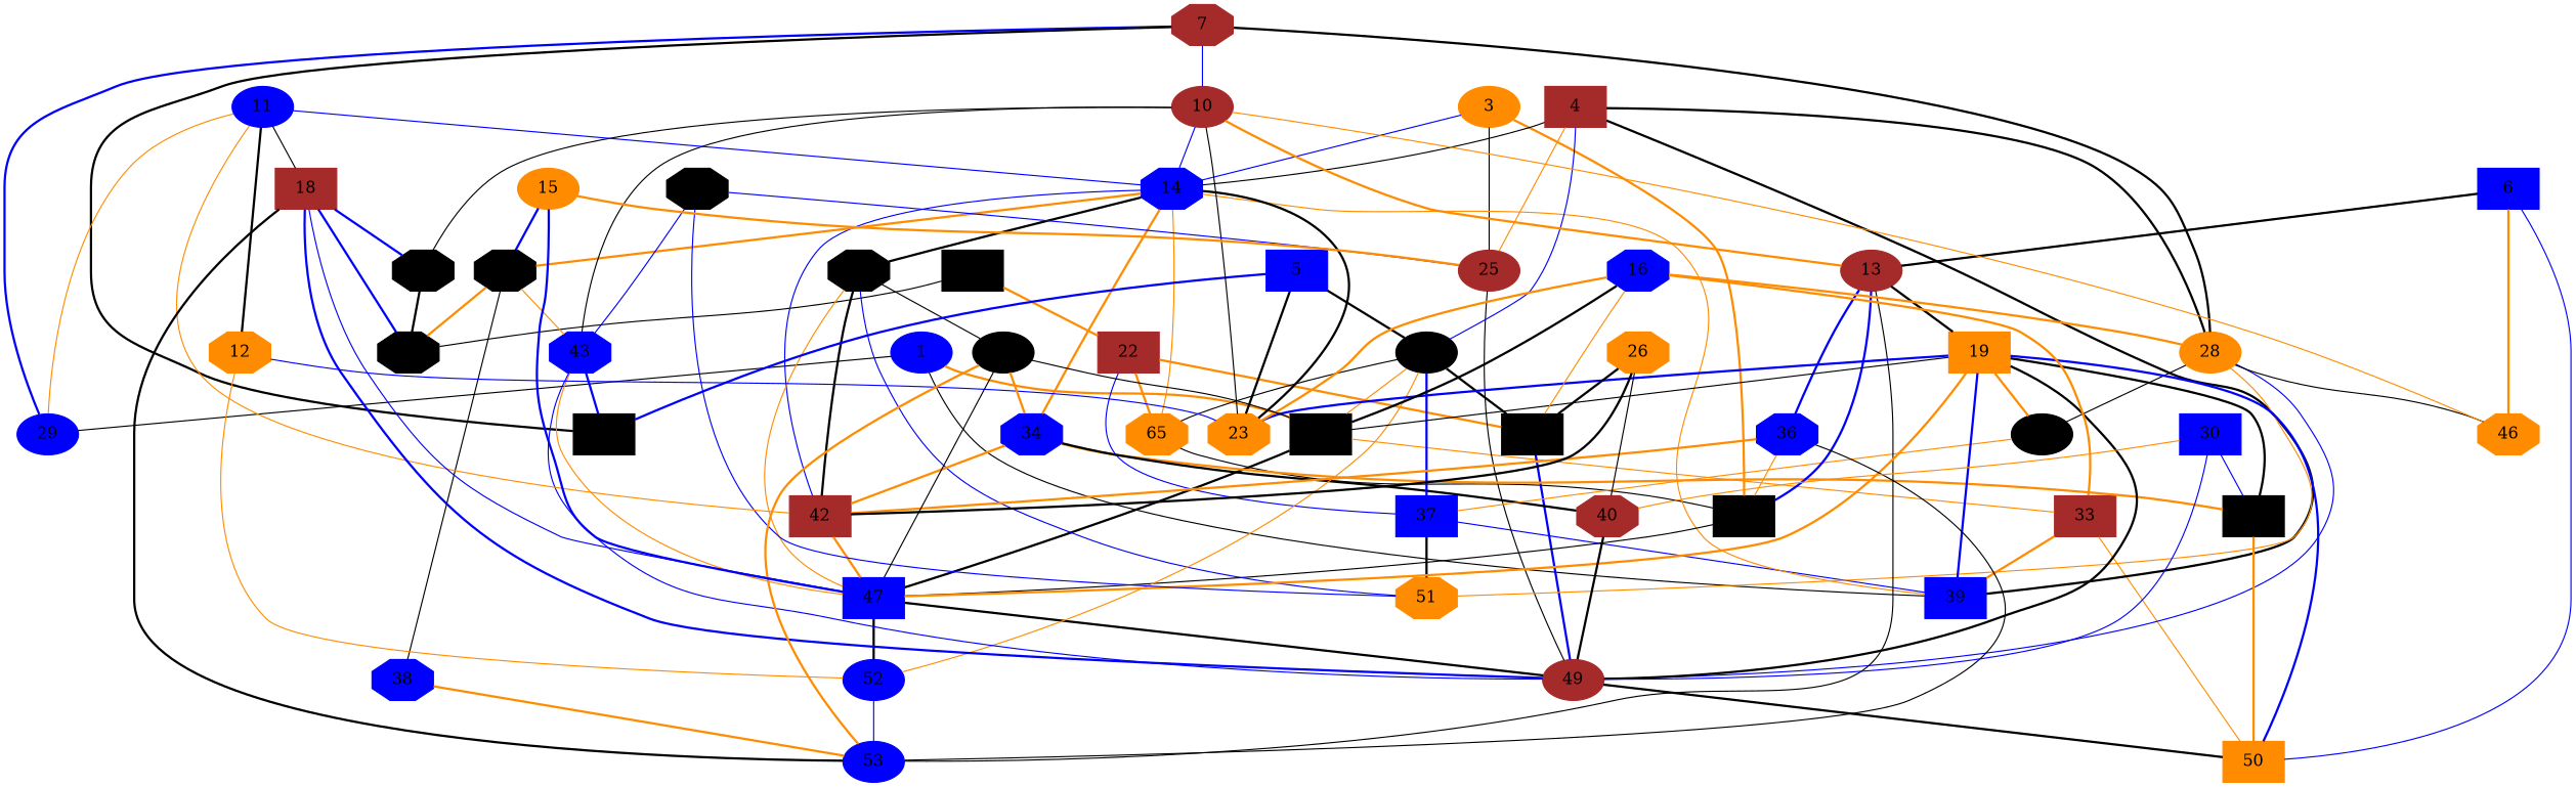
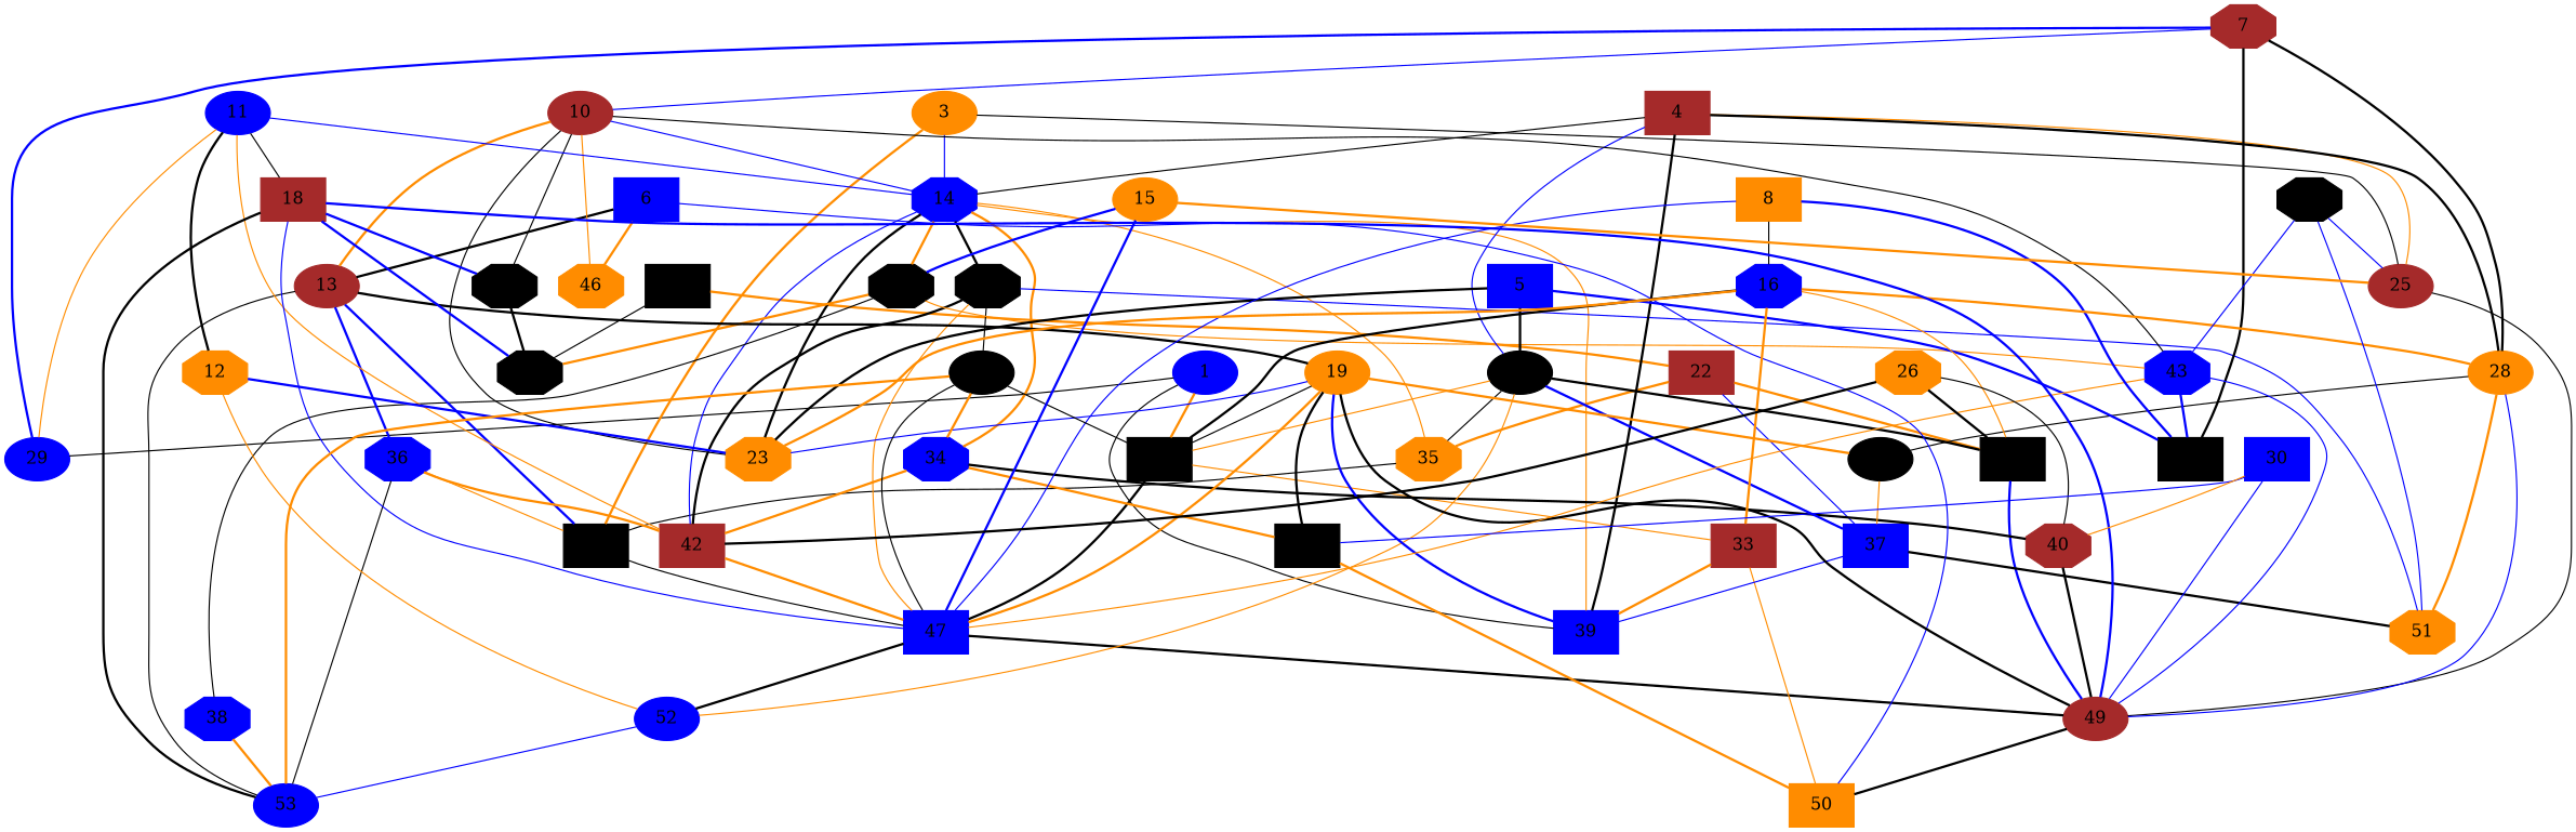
  graph {
    node [color=blue shape=box style=filled]
    edge [color=black style=bold weight=1.0]
    1 [shape=ellipse]
    29 [shape=ellipse]
    32 [color=black]
    39
    47
    33 [color=brown]
    2 [color=black]
    22 [color=brown]
    45 [color=black shape=octagon]
-   35 [color=darkorange shape=octagon label=65]
+   35 [color=darkorange shape=octagon]
    48 [color=black]
    37
    3 [color=darkorange shape=ellipse]
    14 [shape=octagon]
    25 [color=brown shape=ellipse]
    41 [color=black]
    23 [color=darkorange shape=octagon]
    42 [color=brown]
    17 [color=black shape=octagon]
    24 [color=black shape=octagon]
    34 [shape=octagon]
    49 [color=brown shape=ellipse]
    4 [color=brown]
    21 [color=black shape=ellipse]
    28 [color=darkorange shape=ellipse]
    52 [shape=ellipse]
    46 [color=darkorange shape=octagon]
    51 [color=darkorange shape=octagon]
    31 [color=black shape=ellipse]
    5
    54 [color=black]
    13 [color=brown shape=ellipse]
    6
    50 [color=darkorange]
-   19 [color=darkorange]
+   19 [color=darkorange shape=ellipse]
    36 [shape=octagon]
    53 [shape=ellipse]
    7 [color=brown shape=octagon]
    10 [color=brown shape=ellipse]
    43 [shape=octagon]
    20 [color=black shape=octagon]
+   8 [color=darkorange]
    16 [shape=octagon]
    9 [color=black shape=octagon]
    11 [shape=ellipse]
    12 [color=darkorange shape=octagon]
    18 [color=brown]
    44 [color=black]
    27 [color=black shape=ellipse]
    38 [shape=octagon]
    40 [color=brown shape=octagon]
    15 [color=darkorange shape=ellipse]
    26 [color=darkorange shape=octagon]
    30
    1 -- 29 [style=solid]
    1 -- 32 [color=darkorange]
    1 -- 39 [style=solid weight=2.0]
    32 -- 47
    32 -- 33 [color=darkorange style=solid]
    47 -- 49
    47 -- 52
    33 -- 39 [color=darkorange]
    33 -- 50 [color=darkorange style=solid]
    2 -- 22 [color=darkorange]
    2 -- 45 [style=solid]
    22 -- 35 [color=darkorange]
    22 -- 48 [color=darkorange]
    22 -- 37 [color=blue style=solid]
    35 -- 41 [style=solid]
    48 -- 49 [color=blue]
    37 -- 39 [color=blue style=solid]
    37 -- 51
    3 -- 14 [color=blue style=solid]
    3 -- 25 [style=solid]
    3 -- 41 [color=darkorange]
    14 -- 39 [color=darkorange style=solid]
    14 -- 35 [color=darkorange style=solid]
    14 -- 23
    14 -- 42 [color=blue style=solid]
    14 -- 17
    14 -- 24 [color=darkorange]
    14 -- 34 [color=darkorange]
    25 -- 49 [style=solid]
    41 -- 47 [style=solid]
    42 -- 47 [color=darkorange]
    17 -- 47 [color=darkorange style=solid]
    17 -- 42
    17 -- 51 [color=blue style=solid]
    17 -- 27 [style=solid]
    24 -- 45 [color=darkorange]
    24 -- 43 [color=darkorange style=solid]
    24 -- 38 [style=solid]
    34 -- 42 [color=darkorange]
    34 -- 44 [color=darkorange]
    34 -- 40
    49 -- 50
    4 -- 39
    4 -- 14 [style=solid]
    4 -- 25 [color=darkorange style=solid]
    4 -- 21 [color=blue style=solid]
    4 -- 28
    21 -- 32 [color=darkorange style=solid]
    21 -- 35 [style=solid]
    21 -- 48
    21 -- 37 [color=blue]
    21 -- 52 [color=darkorange style=solid]
    28 -- 49 [color=blue style=solid]
-   28 -- 46 [style=solid]
-   28 -- 51 [color=darkorange style=solid]
+   28 -- 51 [color=darkorange]
    28 -- 31 [style=solid]
    52 -- 53 [color=blue style=solid]
    31 -- 37 [color=darkorange style=solid]
    5 -- 23
    5 -- 21
    5 -- 54 [color=blue]
    13 -- 41 [color=blue]
    13 -- 19
    13 -- 36 [color=blue]
    13 -- 53 [style=solid]
    6 -- 46 [color=darkorange]
    6 -- 13
    6 -- 50 [color=blue style=solid]
    19 -- 32 [style=solid]
    19 -- 39 [color=blue]
    19 -- 47 [color=darkorange]
-   19 -- 23 [color=blue]
+   19 -- 23 [color=blue style=solid]
    19 -- 49
    19 -- 31 [color=darkorange]
-   19 -- 50 [color=blue]
    19 -- 44
    36 -- 41 [color=darkorange style=solid]
    36 -- 42 [color=darkorange]
    36 -- 53 [style=solid weight=2.0]
    7 -- 29 [color=blue]
    7 -- 28 [weight=2.0]
    7 -- 54
    7 -- 10 [color=blue style=solid]
    10 -- 14 [color=blue style=solid]
    10 -- 23 [style=solid]
    10 -- 46 [color=darkorange style=solid]
    10 -- 13 [color=darkorange]
    10 -- 43 [style=solid]
    10 -- 20 [style=solid]
    43 -- 47 [color=darkorange style=solid]
    43 -- 49 [color=blue style=solid]
    43 -- 54 [color=blue]
    20 -- 45
+   8 -- 47 [color=blue style=solid]
+   8 -- 54 [color=blue]
+   8 -- 16 [style=solid]
    16 -- 32
    16 -- 33 [color=darkorange]
    16 -- 48 [color=darkorange style=solid]
    16 -- 23 [color=darkorange]
    16 -- 28 [color=darkorange]
    9 -- 25 [color=blue style=solid]
    9 -- 51 [color=blue style=solid]
    9 -- 43 [color=blue style=solid]
    11 -- 29 [color=darkorange style=solid]
    11 -- 14 [color=blue style=solid]
    11 -- 42 [color=darkorange style=solid]
    11 -- 12
    11 -- 18 [style=solid weight=2.0]
-   12 -- 23 [color=blue style=solid]
+   12 -- 23 [color=blue]
    12 -- 52 [color=darkorange style=solid]
    18 -- 47 [color=blue style=solid]
    18 -- 45 [color=blue]
    18 -- 49 [color=blue]
    18 -- 53
    18 -- 20 [color=blue weight=2.0]
    44 -- 50 [color=darkorange]
    27 -- 32 [style=solid]
    27 -- 47 [style=solid]
    27 -- 34 [color=darkorange]
    27 -- 53 [color=darkorange]
    38 -- 53 [color=darkorange]
    40 -- 49
    15 -- 47 [color=blue]
    15 -- 25 [color=darkorange]
    15 -- 24 [color=blue]
    26 -- 48
    26 -- 42
    26 -- 40 [style=solid]
    30 -- 49 [color=blue style=solid]
    30 -- 44 [color=blue style=solid]
    30 -- 40 [color=darkorange style=solid]
  }
